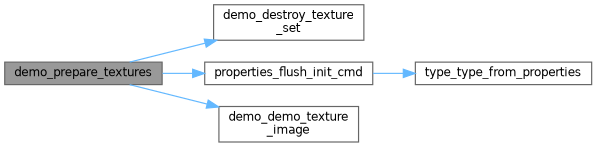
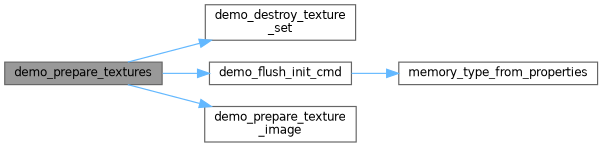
  digraph {
    rankdir=LR
    node [color=grey40 fillcolor=white fontname=Helvetica fontsize=10 shape=box style=filled]
    edge [color=steelblue1 fontname=Helvetica fontsize=10 labelfontname=Helvetica labelfontsize=10 style=solid]
    n1 [color=gray40 fillcolor=grey60 fontcolor=black height=0.2 label=demo_prepare_textures width=0.4]
    n2 [height=0.2 label="demo_destroy_texture\l_set" width=0.4]
-   n3 [height=0.2 label=properties_flush_init_cmd width=0.4]
-   n4 [height=0.2 label="demo_demo_texture\l_image" width=0.4]
-   n5 [height=0.2 label=type_type_from_properties width=0.4]
+   n3 [height=0.2 label=demo_flush_init_cmd width=0.4]
+   n4 [height=0.2 label="demo_prepare_texture\l_image" width=0.4]
+   n5 [height=0.2 label=memory_type_from_properties width=0.4]
    n1 -> n2
    n1 -> n3
    n1 -> n4
    n3 -> n5
  }
